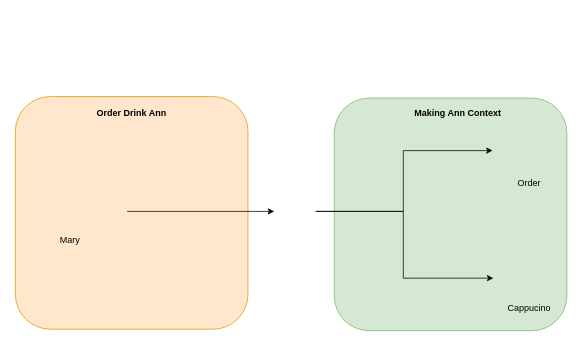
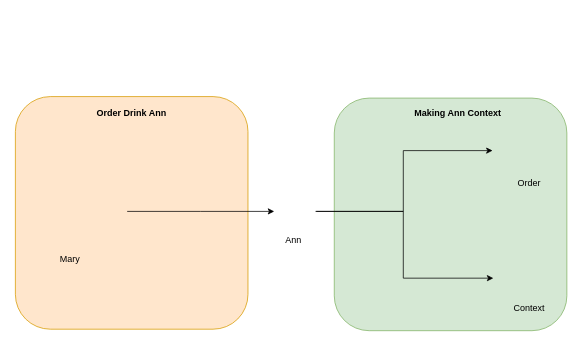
  <mxCell id="0" />
  <mxCell id="1" parent="0" />
  <mxCell id="2" value="" style="whiteSpace=wrap;html=1;aspect=fixed;fillColor=#ffe6cc;strokeColor=#d79b00;rounded=1;" vertex="1" parent="1"><mxGeometry x="20" y="128" width="310" height="310" as="geometry" /></mxCell>
  <mxCell id="3" value="" style="whiteSpace=wrap;html=1;aspect=fixed;fillColor=#d5e8d4;strokeColor=#82b366;rounded=1;" vertex="1" parent="1"><mxGeometry x="445" y="130" width="310" height="310" as="geometry" /></mxCell>
  <mxCell id="4" style="edgeStyle=orthogonalEdgeStyle;rounded=0;orthogonalLoop=1;jettySize=auto;html=1;exitX=1;exitY=0.5;exitDx=0;exitDy=0;entryX=0;entryY=0.25;entryDx=0;entryDy=0;" edge="1" parent="1"><mxGeometry relative="1" as="geometry"><mxPoint x="420" y="281" as="sourcePoint" /><mxPoint x="656" y="200" as="targetPoint" /><Array as="points"><mxPoint x="537" y="281" /><mxPoint x="537" y="200" /></Array></mxGeometry></mxCell>
  <mxCell id="5" style="edgeStyle=orthogonalEdgeStyle;rounded=0;orthogonalLoop=1;jettySize=auto;html=1;exitX=1;exitY=0.5;exitDx=0;exitDy=0;" edge="1" parent="1" source="6"><mxGeometry relative="1" as="geometry"><mxPoint x="365" y="281" as="targetPoint" /></mxGeometry></mxCell>
  <mxCell id="6" value="" style="shape=image;html=1;verticalAlign=top;verticalLabelPosition=bottom;labelBackgroundColor=#ffffff;imageAspect=0;aspect=fixed;image=https://cdn0.iconfinder.com/data/icons/expenses-vs-income/30/__cafe_coffee_beverages_bistro-128.png" vertex="1" parent="1"><mxGeometry x="135" y="264" width="34" height="34" as="geometry" /></mxCell>
  <mxCell id="7" value="" style="shape=image;html=1;verticalAlign=top;verticalLabelPosition=bottom;labelBackgroundColor=#ffffff;imageAspect=0;aspect=fixed;image=https://cdn4.iconfinder.com/data/icons/flat-brand-logo-2/512/starbucks-128.png" vertex="1" parent="1"><mxGeometry x="345" y="20" width="90" height="90" as="geometry" /></mxCell>
  <mxCell id="8" value="" style="shape=image;html=1;verticalAlign=top;verticalLabelPosition=bottom;labelBackgroundColor=#ffffff;imageAspect=0;aspect=fixed;image=https://cdn4.iconfinder.com/data/icons/Starbucks_coffee/PNG/128/starbucks_coffee_4.png" vertex="1" parent="1"><mxGeometry x="666" y="340" width="60" height="60" as="geometry" /></mxCell>
  <mxCell id="9" value="" style="shape=image;html=1;verticalAlign=top;verticalLabelPosition=bottom;labelBackgroundColor=#ffffff;imageAspect=0;aspect=fixed;image=https://cdn4.iconfinder.com/data/icons/Starbucks_coffee/PNG/128/starbucks_coffee_1.png" vertex="1" parent="1"><mxGeometry x="666" y="170" width="60" height="60" as="geometry" /></mxCell>
  <mxCell id="10" style="edgeStyle=orthogonalEdgeStyle;rounded=0;orthogonalLoop=1;jettySize=auto;html=1;exitX=1;exitY=0.5;exitDx=0;exitDy=0;" edge="1" parent="1"><mxGeometry relative="1" as="geometry"><mxPoint x="421" y="281" as="sourcePoint" /><mxPoint x="657" y="370" as="targetPoint" /><Array as="points"><mxPoint x="537" y="281" /><mxPoint x="537" y="370" /></Array></mxGeometry></mxCell>
  <mxCell id="11" value="Order Drink Ann" style="text;html=1;strokeColor=none;fillColor=none;align=center;verticalAlign=middle;whiteSpace=wrap;rounded=0;fontStyle=1" vertex="1" parent="1"><mxGeometry x="100" y="140" width="150" height="20" as="geometry" /></mxCell>
  <mxCell id="12" value="Making Ann Context" style="text;html=1;strokeColor=none;fillColor=none;align=center;verticalAlign=middle;whiteSpace=wrap;rounded=0;fontStyle=1" vertex="1" parent="1"><mxGeometry x="535" y="140" width="150" height="20" as="geometry" /></mxCell>
  <mxCell id="13" value="" style="shape=image;html=1;verticalAlign=top;verticalLabelPosition=bottom;labelBackgroundColor=#ffffff;imageAspect=0;aspect=fixed;image=https://cdn4.iconfinder.com/data/icons/avatars-xmas-giveaway/128/afro_woman_female_person-128.png;rounded=1;" vertex="1" parent="1"><mxGeometry x="365" y="260" width="50" height="50" as="geometry" /></mxCell>
  <mxCell id="14" value="" style="shape=image;html=1;verticalAlign=top;verticalLabelPosition=bottom;labelBackgroundColor=#ffffff;imageAspect=0;aspect=fixed;image=https://cdn0.iconfinder.com/data/icons/user-pictures/100/maturewoman-3-128.png;rounded=1;" vertex="1" parent="1"><mxGeometry x="66" y="254" width="54" height="54" as="geometry" /></mxCell>
- <mxCell id="15" value="Mary" style="text;html=1;strokeColor=none;fillColor=none;align=center;verticalAlign=middle;whiteSpace=wrap;rounded=0;" vertex="1" parent="1"><mxGeometry x="73" y="310" width="40" height="20" as="geometry" /></mxCell>
+ <mxCell id="15" value="Mary" style="text;html=1;strokeColor=none;fillColor=none;align=center;verticalAlign=middle;whiteSpace=wrap;rounded=0;" vertex="1" parent="1"><mxGeometry x="73" y="335" width="40" height="20" as="geometry" /></mxCell>
+ <mxCell id="16" value="Ann" style="text;html=1;strokeColor=none;fillColor=none;align=center;verticalAlign=middle;whiteSpace=wrap;rounded=0;" vertex="1" parent="1"><mxGeometry x="371" y="310" width="40" height="20" as="geometry" /></mxCell>
  <mxCell id="17" value="Order" style="text;html=1;strokeColor=none;fillColor=none;align=center;verticalAlign=middle;whiteSpace=wrap;rounded=0;" vertex="1" parent="1"><mxGeometry x="685" y="234" width="40" height="20" as="geometry" /></mxCell>
- <mxCell id="18" value="Cappucino" style="text;html=1;strokeColor=none;fillColor=none;align=center;verticalAlign=middle;whiteSpace=wrap;rounded=0;" vertex="1" parent="1"><mxGeometry x="685" y="400" width="40" height="20" as="geometry" /></mxCell>
+ <mxCell id="18" value="Context" style="text;html=1;strokeColor=none;fillColor=none;align=center;verticalAlign=middle;whiteSpace=wrap;rounded=0;" vertex="1" parent="1"><mxGeometry x="685" y="400" width="40" height="20" as="geometry" /></mxCell>
